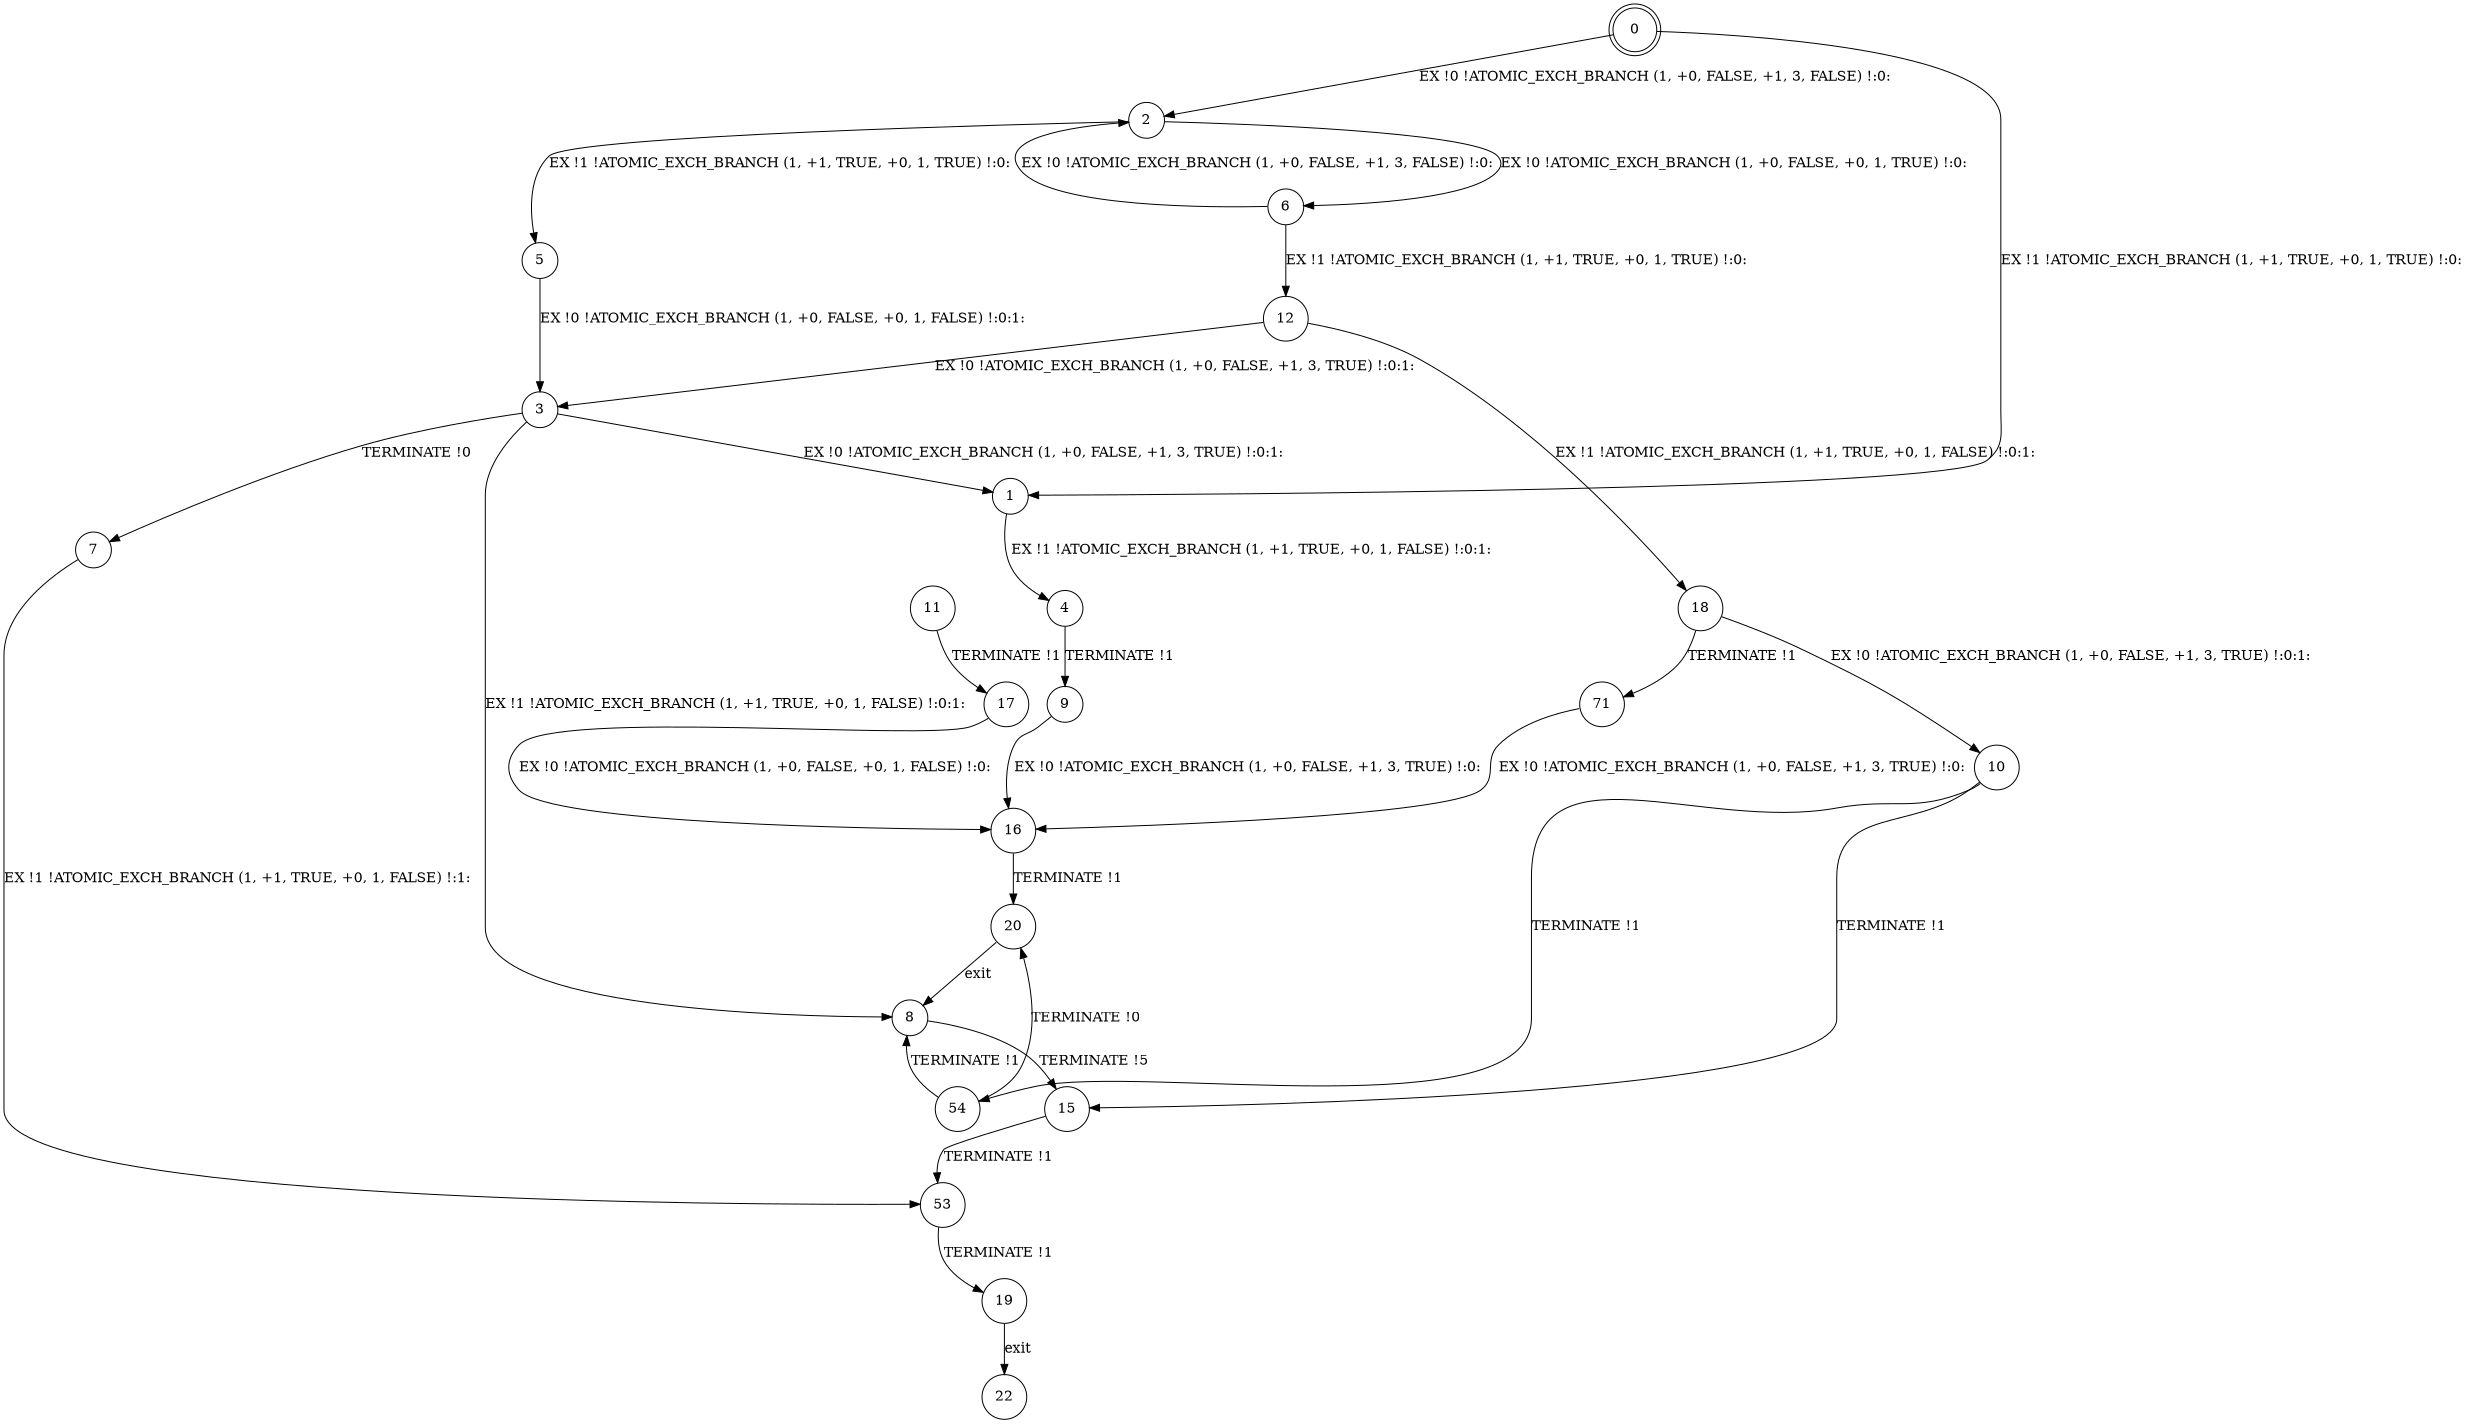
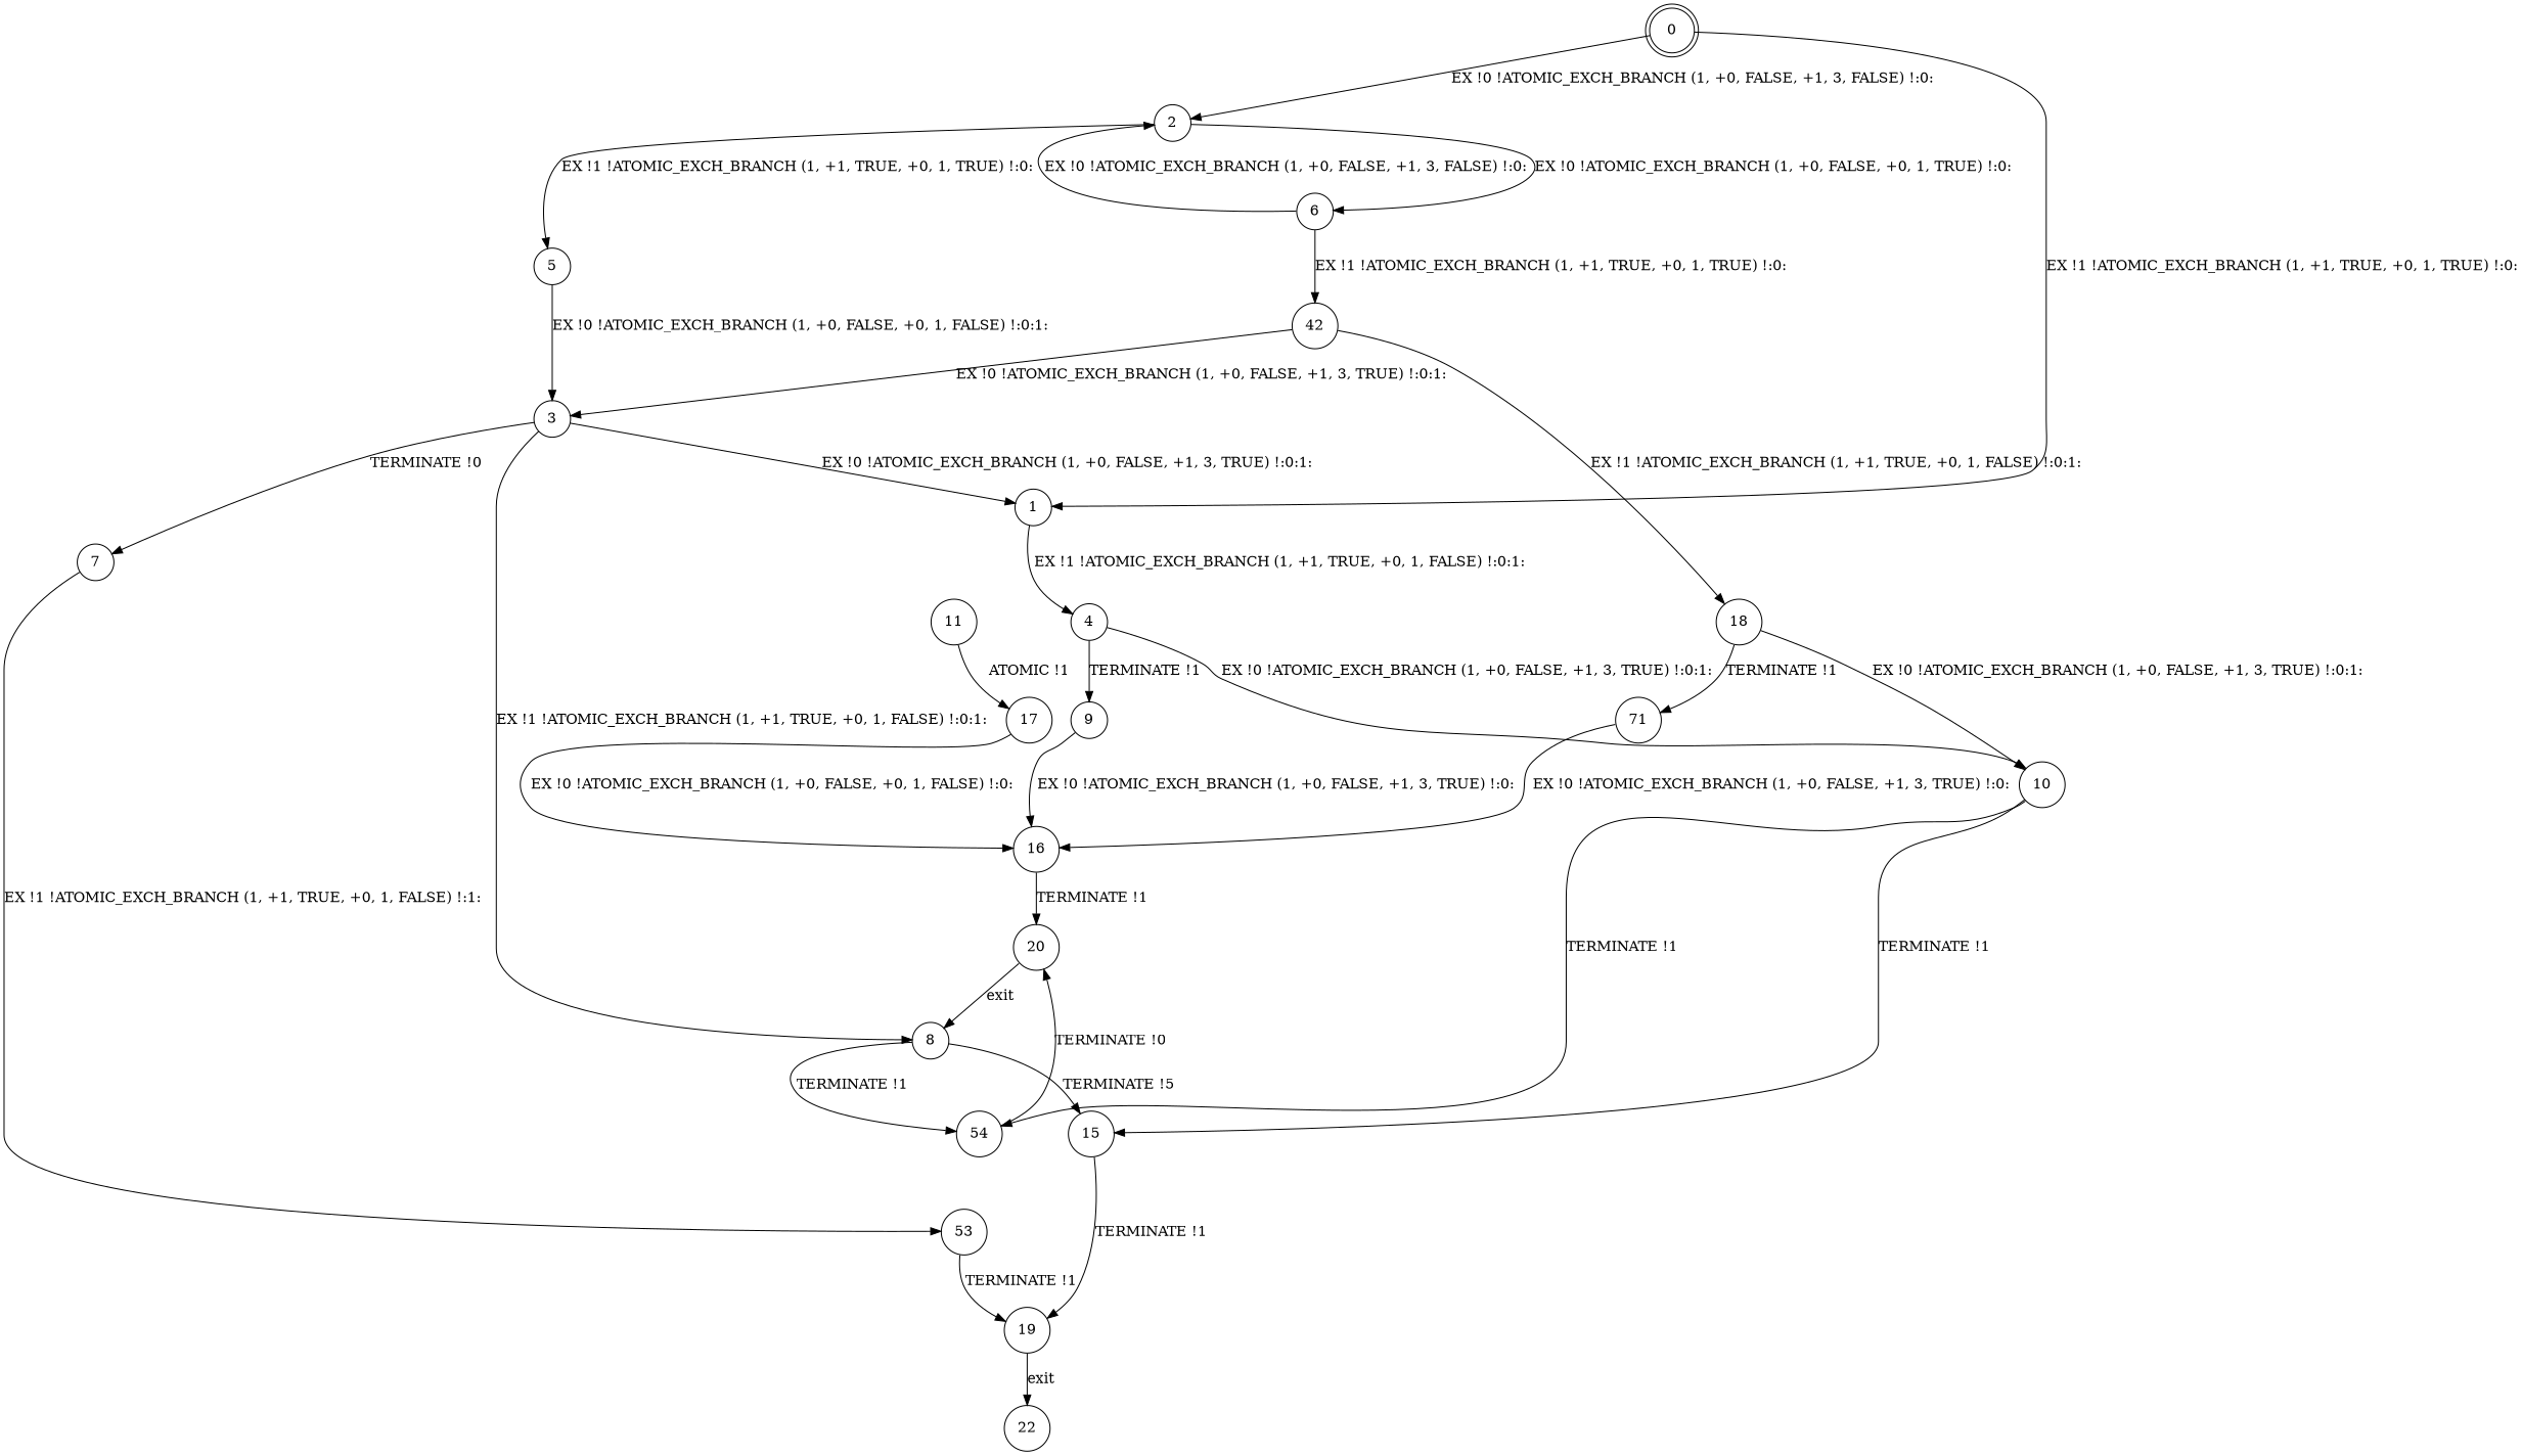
  digraph {
    node [shape=circle]
    0 [peripheries=2]
    1
    2
    4
    5
    6
    3
    7
    8
    9
    10
-   12
+   12 [label=42]
    n13 [label=53]
    n14 [label=54]
    15
    16
    11
    17
    18
    19
    20
    n22 [label=71]
    22
    0 -> 1 [label="EX !1 !ATOMIC_EXCH_BRANCH (1, +1, TRUE, +0, 1, TRUE) !:0:"]
    0 -> 2 [label="EX !0 !ATOMIC_EXCH_BRANCH (1, +0, FALSE, +1, 3, FALSE) !:0:"]
    1 -> 4 [label="EX !1 !ATOMIC_EXCH_BRANCH (1, +1, TRUE, +0, 1, FALSE) !:0:1:"]
    2 -> 5 [label="EX !1 !ATOMIC_EXCH_BRANCH (1, +1, TRUE, +0, 1, TRUE) !:0:"]
    2 -> 6 [label="EX !0 !ATOMIC_EXCH_BRANCH (1, +0, FALSE, +0, 1, TRUE) !:0:"]
    4 -> 9 [label="TERMINATE !1"]
+   4 -> 10 [label="EX !0 !ATOMIC_EXCH_BRANCH (1, +0, FALSE, +1, 3, TRUE) !:0:1:"]
    5 -> 3 [label="EX !0 !ATOMIC_EXCH_BRANCH (1, +0, FALSE, +0, 1, FALSE) !:0:1:"]
    6 -> 2 [label="EX !0 !ATOMIC_EXCH_BRANCH (1, +0, FALSE, +1, 3, FALSE) !:0:"]
    6 -> 12 [label="EX !1 !ATOMIC_EXCH_BRANCH (1, +1, TRUE, +0, 1, TRUE) !:0:"]
    3 -> 1 [label="EX !0 !ATOMIC_EXCH_BRANCH (1, +0, FALSE, +1, 3, TRUE) !:0:1:"]
    3 -> 7 [label="TERMINATE !0"]
    3 -> 8 [label="EX !1 !ATOMIC_EXCH_BRANCH (1, +1, TRUE, +0, 1, FALSE) !:0:1:"]
    7 -> n13 [label="EX !1 !ATOMIC_EXCH_BRANCH (1, +1, TRUE, +0, 1, FALSE) !:1:"]
-   n14 -> 8 [label="TERMINATE !1"]
+   8 -> n14 [label="TERMINATE !1"]
    8 -> 15 [label="TERMINATE !5"]
    9 -> 16 [label="EX !0 !ATOMIC_EXCH_BRANCH (1, +0, FALSE, +1, 3, TRUE) !:0:"]
    10 -> n14 [label="TERMINATE !1"]
    10 -> 15 [label="TERMINATE !1"]
    12 -> 3 [label="EX !0 !ATOMIC_EXCH_BRANCH (1, +0, FALSE, +1, 3, TRUE) !:0:1:"]
    12 -> 18 [label="EX !1 !ATOMIC_EXCH_BRANCH (1, +1, TRUE, +0, 1, FALSE) !:0:1:"]
    n13 -> 19 [label="TERMINATE !1"]
    n14 -> 20 [label="TERMINATE !0"]
-   15 -> n13 [label="TERMINATE !1"]
+   15 -> 19 [label="TERMINATE !1"]
    16 -> 20 [label="TERMINATE !1"]
-   11 -> 17 [label="TERMINATE !1"]
+   11 -> 17 [label="ATOMIC !1"]
    17 -> 16 [label="EX !0 !ATOMIC_EXCH_BRANCH (1, +0, FALSE, +0, 1, FALSE) !:0:"]
    18 -> 10 [label="EX !0 !ATOMIC_EXCH_BRANCH (1, +0, FALSE, +1, 3, TRUE) !:0:1:"]
    18 -> n22 [label="TERMINATE !1"]
    19 -> 22 [label=exit]
    20 -> 8 [label=exit]
    n22 -> 16 [label="EX !0 !ATOMIC_EXCH_BRANCH (1, +0, FALSE, +1, 3, TRUE) !:0:"]
  }
